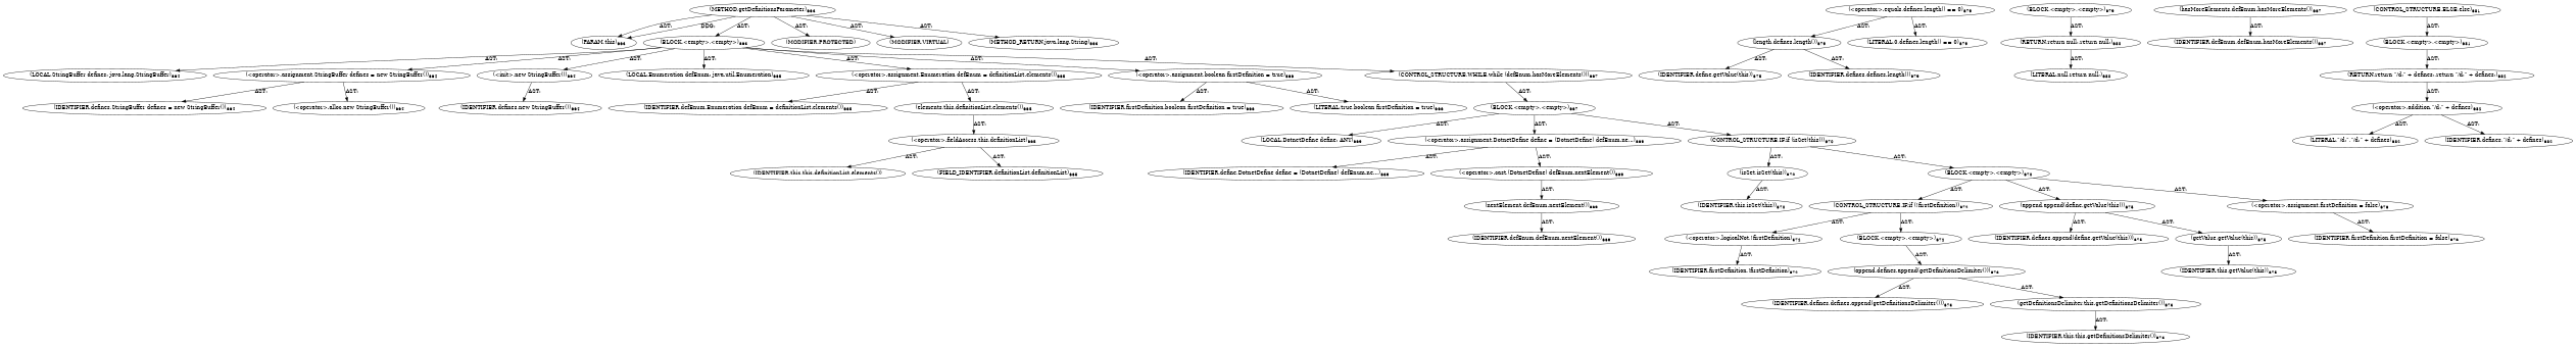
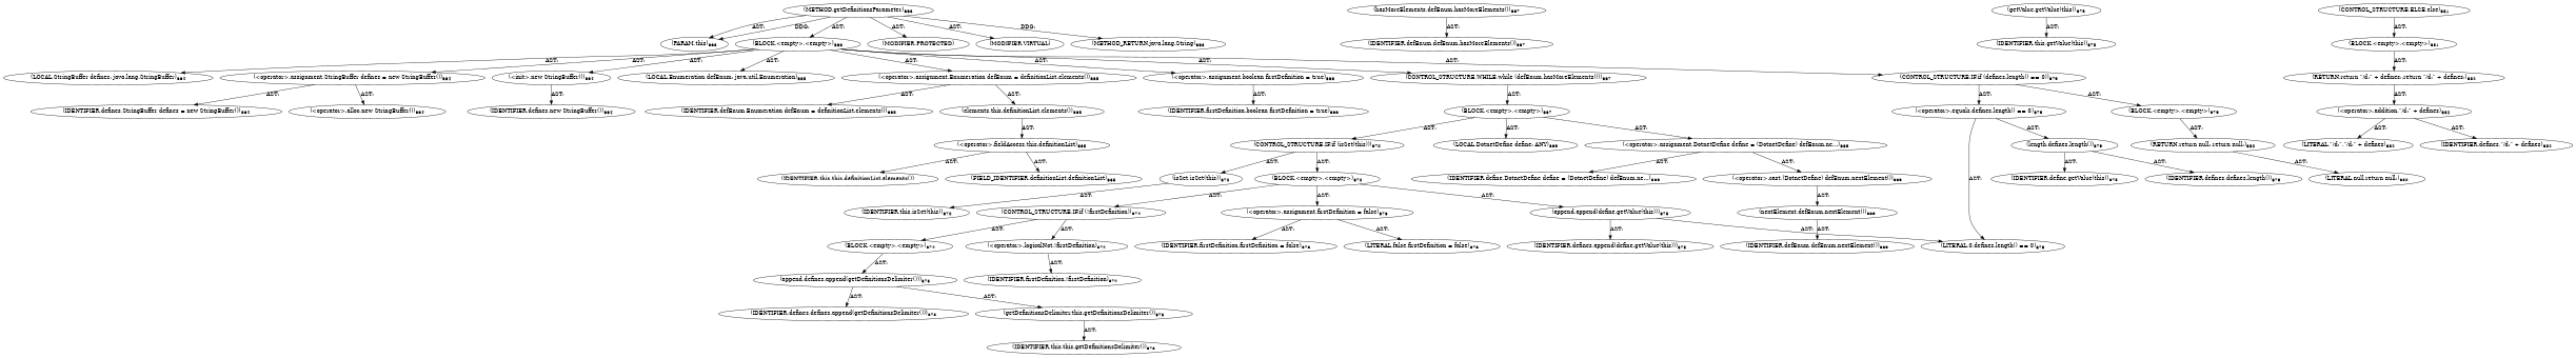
  digraph {
    n1 [label=<(METHOD,getDefinitionsParameter)<SUB>663</SUB>>]
    n2 [label=<(PARAM,this)<SUB>663</SUB>>]
    n3 [label=<(BLOCK,&lt;empty&gt;,&lt;empty&gt;)<SUB>663</SUB>>]
    n4 [label=<(MODIFIER,PROTECTED)>]
    n5 [label=<(MODIFIER,VIRTUAL)>]
    n6 [label=<(METHOD_RETURN,java.lang.String)<SUB>663</SUB>>]
    n7 [label=<(LOCAL,StringBuffer defines: java.lang.StringBuffer)<SUB>664</SUB>>]
    n8 [label=<(&lt;operator&gt;.assignment,StringBuffer defines = new StringBuffer())<SUB>664</SUB>>]
    n9 [label=<(&lt;init&gt;,new StringBuffer())<SUB>664</SUB>>]
    n10 [label=<(LOCAL,Enumeration defEnum: java.util.Enumeration)<SUB>665</SUB>>]
    n11 [label=<(&lt;operator&gt;.assignment,Enumeration defEnum = definitionList.elements())<SUB>665</SUB>>]
    n12 [label=<(&lt;operator&gt;.assignment,boolean firstDefinition = true)<SUB>666</SUB>>]
    n13 [label=<(CONTROL_STRUCTURE,WHILE,while (defEnum.hasMoreElements()))<SUB>667</SUB>>]
+   n14 [label=<(CONTROL_STRUCTURE,IF,if (defines.length() == 0))<SUB>679</SUB>>]
    n15 [label=<(IDENTIFIER,defines,StringBuffer defines = new StringBuffer())<SUB>664</SUB>>]
    n16 [label=<(&lt;operator&gt;.alloc,new StringBuffer())<SUB>664</SUB>>]
    n17 [label=<(IDENTIFIER,defines,new StringBuffer())<SUB>664</SUB>>]
    n18 [label=<(IDENTIFIER,defEnum,Enumeration defEnum = definitionList.elements())<SUB>665</SUB>>]
    n19 [label=<(elements,this.definitionList.elements())<SUB>665</SUB>>]
    n20 [label=<(IDENTIFIER,firstDefinition,boolean firstDefinition = true)<SUB>666</SUB>>]
-   n21 [label=<(LITERAL,true,boolean firstDefinition = true)<SUB>666</SUB>>]
    n22 [label=<(BLOCK,&lt;empty&gt;,&lt;empty&gt;)<SUB>667</SUB>>]
    n23 [label=<(&lt;operator&gt;.equals,defines.length() == 0)<SUB>679</SUB>>]
    n24 [label=<(BLOCK,&lt;empty&gt;,&lt;empty&gt;)<SUB>679</SUB>>]
    n25 [label=<(&lt;operator&gt;.fieldAccess,this.definitionList)<SUB>665</SUB>>]
    n26 [label=<(IDENTIFIER,this,this.definitionList.elements())>]
    n27 [label=<(FIELD_IDENTIFIER,definitionList,definitionList)<SUB>665</SUB>>]
    n28 [label=<(hasMoreElements,defEnum.hasMoreElements())<SUB>667</SUB>>]
    n29 [label=<(IDENTIFIER,defEnum,defEnum.hasMoreElements())<SUB>667</SUB>>]
    n30 [label=<(LOCAL,DotnetDefine define: ANY)<SUB>669</SUB>>]
    n31 [label=<(&lt;operator&gt;.assignment,DotnetDefine define = (DotnetDefine) defEnum.ne...)<SUB>669</SUB>>]
    n32 [label=<(CONTROL_STRUCTURE,IF,if (isSet(this)))<SUB>670</SUB>>]
    n33 [label=<(IDENTIFIER,define,DotnetDefine define = (DotnetDefine) defEnum.ne...)<SUB>669</SUB>>]
    n34 [label=<(&lt;operator&gt;.cast,(DotnetDefine) defEnum.nextElement())<SUB>669</SUB>>]
    n35 [label=<(isSet,isSet(this))<SUB>670</SUB>>]
    n36 [label=<(BLOCK,&lt;empty&gt;,&lt;empty&gt;)<SUB>670</SUB>>]
    n37 [label=<(nextElement,defEnum.nextElement())<SUB>669</SUB>>]
    n38 [label=<(IDENTIFIER,defEnum,defEnum.nextElement())<SUB>669</SUB>>]
    n39 [label=<(IDENTIFIER,this,isSet(this))<SUB>670</SUB>>]
    n40 [label=<(CONTROL_STRUCTURE,IF,if (!firstDefinition))<SUB>672</SUB>>]
    n41 [label=<(append,append(define.getValue(this)))<SUB>675</SUB>>]
    n42 [label=<(&lt;operator&gt;.assignment,firstDefinition = false)<SUB>676</SUB>>]
    n43 [label=<(&lt;operator&gt;.logicalNot,!firstDefinition)<SUB>372</SUB>>]
    n44 [label=<(BLOCK,&lt;empty&gt;,&lt;empty&gt;)<SUB>672</SUB>>]
    n45 [label=<(IDENTIFIER,defines,append(define.getValue(this)))<SUB>675</SUB>>]
    n46 [label=<(getValue,getValue(this))<SUB>675</SUB>>]
    n47 [label=<(IDENTIFIER,firstDefinition,firstDefinition = false)<SUB>676</SUB>>]
+   n48 [label=<(LITERAL,false,firstDefinition = false)<SUB>676</SUB>>]
    n49 [label=<(IDENTIFIER,firstDefinition,!firstDefinition)<SUB>672</SUB>>]
    n50 [label=<(append,defines.append(getDefinitionsDelimiter()))<SUB>673</SUB>>]
    n51 [label=<(IDENTIFIER,defines,defines.append(getDefinitionsDelimiter()))<SUB>673</SUB>>]
    n52 [label=<(getDefinitionsDelimiter,this.getDefinitionsDelimiter())<SUB>673</SUB>>]
    n53 [label=<(IDENTIFIER,this,this.getDefinitionsDelimiter())<SUB>673</SUB>>]
    n54 [label=<(IDENTIFIER,this,getValue(this))<SUB>675</SUB>>]
    n55 [label=<(IDENTIFIER,define,getValue(this))<SUB>675</SUB>>]
    n56 [label=<(length,defines.length())<SUB>679</SUB>>]
    n57 [label=<(LITERAL,0,defines.length() == 0)<SUB>679</SUB>>]
    n58 [label=<(RETURN,return null;,return null;)<SUB>680</SUB>>]
    n59 [label=<(CONTROL_STRUCTURE,ELSE,else)<SUB>681</SUB>>]
    n60 [label=<(BLOCK,&lt;empty&gt;,&lt;empty&gt;)<SUB>681</SUB>>]
    n61 [label=<(IDENTIFIER,defines,defines.length())<SUB>679</SUB>>]
    n62 [label=<(LITERAL,null,return null;)<SUB>680</SUB>>]
    n63 [label=<(RETURN,return &quot;/d:&quot; + defines;,return &quot;/d:&quot; + defines;)<SUB>682</SUB>>]
    n64 [label=<(&lt;operator&gt;.addition,&quot;/d:&quot; + defines)<SUB>682</SUB>>]
    n65 [label=<(LITERAL,&quot;/d:&quot;,&quot;/d:&quot; + defines)<SUB>682</SUB>>]
    n66 [label=<(IDENTIFIER,defines,&quot;/d:&quot; + defines)<SUB>682</SUB>>]
    n1 -> n2 [label="AST: "]
    n1 -> n2 [label="DDG: "]
    n1 -> n3 [label="AST: "]
    n1 -> n4 [label="AST: "]
    n1 -> n5 [label="AST: "]
-   n1 -> n6 [label="AST: "]
+   n1 -> n6 [label="DDG: "]
    n3 -> n7 [label="AST: "]
    n3 -> n8 [label="AST: "]
    n3 -> n9 [label="AST: "]
    n3 -> n10 [label="AST: "]
    n3 -> n11 [label="AST: "]
    n3 -> n12 [label="AST: "]
    n3 -> n13 [label="AST: "]
+   n3 -> n14 [label="AST: "]
    n8 -> n15 [label="AST: "]
    n8 -> n16 [label="AST: "]
    n9 -> n17 [label="AST: "]
    n11 -> n18 [label="AST: "]
    n11 -> n19 [label="AST: "]
    n12 -> n20 [label="AST: "]
-   n12 -> n21 [label="AST: "]
    n13 -> n22 [label="AST: "]
+   n14 -> n23 [label="AST: "]
+   n14 -> n24 [label="AST: "]
    n19 -> n25 [label="AST: "]
    n22 -> n30 [label="AST: "]
    n22 -> n31 [label="AST: "]
    n22 -> n32 [label="AST: "]
    n23 -> n56 [label="AST: "]
    n23 -> n57 [label="AST: "]
    n24 -> n58 [label="AST: "]
    n25 -> n26 [label="AST: "]
    n25 -> n27 [label="AST: "]
    n28 -> n29 [label="AST: "]
    n31 -> n33 [label="AST: "]
    n31 -> n34 [label="AST: "]
    n32 -> n35 [label="AST: "]
    n32 -> n36 [label="AST: "]
    n34 -> n37 [label="AST: "]
    n35 -> n39 [label="AST: "]
    n36 -> n40 [label="AST: "]
    n36 -> n41 [label="AST: "]
    n36 -> n42 [label="AST: "]
    n37 -> n38 [label="AST: "]
    n40 -> n43 [label="AST: "]
    n40 -> n44 [label="AST: "]
    n41 -> n45 [label="AST: "]
-   n41 -> n46 [label="AST: "]
+   n41 -> n57 [label="AST: "]
    n42 -> n47 [label="AST: "]
+   n42 -> n48 [label="AST: "]
    n43 -> n49 [label="AST: "]
    n44 -> n50 [label="AST: "]
    n46 -> n54 [label="AST: "]
    n50 -> n51 [label="AST: "]
    n50 -> n52 [label="AST: "]
    n52 -> n53 [label="AST: "]
    n56 -> n55 [label="AST: "]
    n56 -> n61 [label="AST: "]
    n58 -> n62 [label="AST: "]
    n59 -> n60 [label="AST: "]
    n60 -> n63 [label="AST: "]
    n63 -> n64 [label="AST: "]
    n64 -> n65 [label="AST: "]
    n64 -> n66 [label="AST: "]
  }
